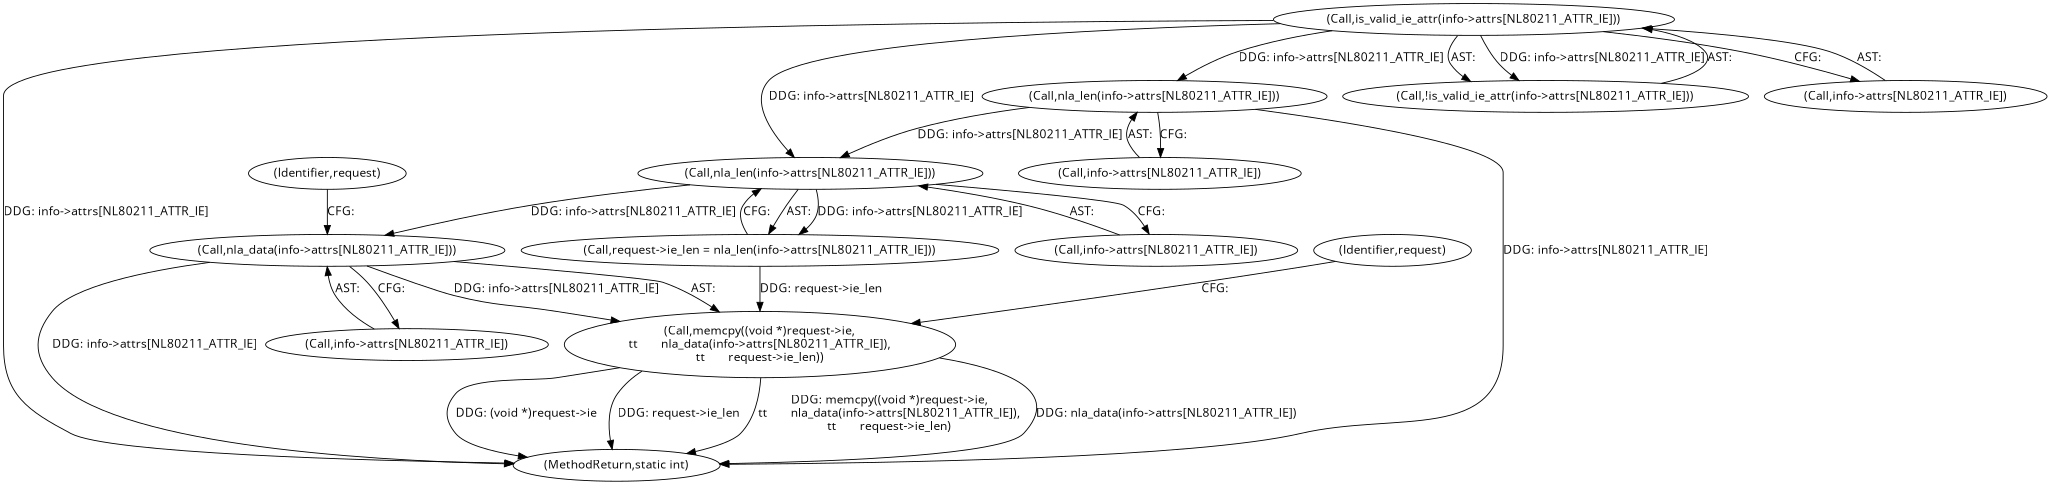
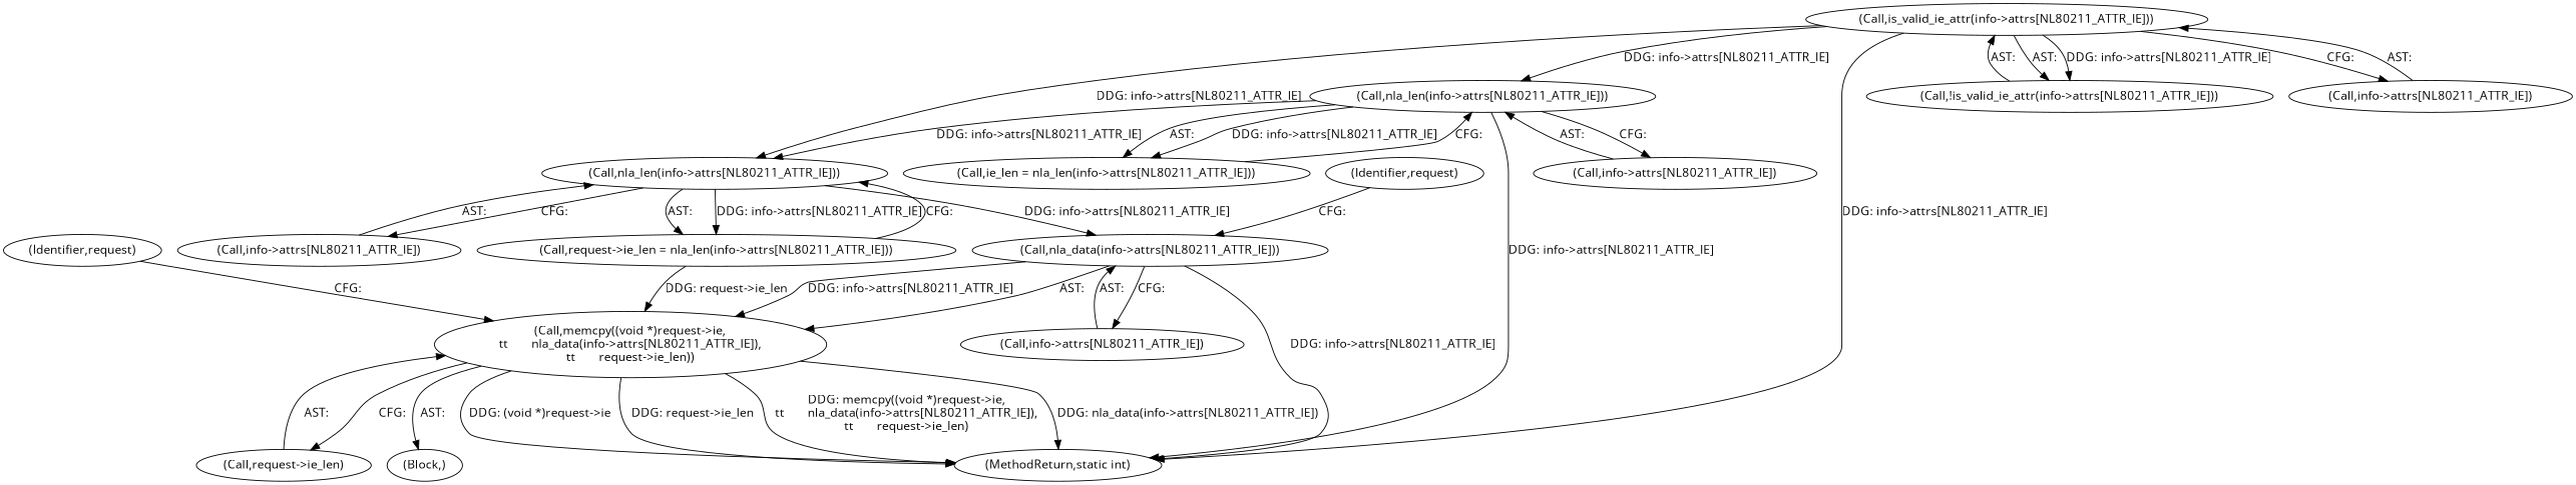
  digraph {
    fontname="Open Sans"
    node [fontname="Open Sans"]
    edge [fontname="Open Sans"]
    n1 [label="(Call,nla_data(info->attrs[NL80211_ATTR_IE]))"]
    n2 [label="(Call,memcpy((void *)request->ie,\n\t\t       nla_data(info->attrs[NL80211_ATTR_IE]),\n\t\t       request->ie_len))"]
    n3 [label="(Call,info->attrs[NL80211_ATTR_IE])"]
    n4 [label="(MethodReturn,static int)"]
+   n5 [label="(Call,request->ie_len)"]
+   n6 [label="(Block,)"]
    n7 [label="(Call,nla_len(info->attrs[NL80211_ATTR_IE]))"]
    n8 [label="(Call,info->attrs[NL80211_ATTR_IE])"]
    n9 [label="(Call,request->ie_len = nla_len(info->attrs[NL80211_ATTR_IE]))"]
    n10 [label="(Call,is_valid_ie_attr(info->attrs[NL80211_ATTR_IE]))"]
    n11 [label="(Call,nla_len(info->attrs[NL80211_ATTR_IE]))"]
    n12 [label="(Call,!is_valid_ie_attr(info->attrs[NL80211_ATTR_IE]))"]
    n13 [label="(Call,info->attrs[NL80211_ATTR_IE])"]
    n14 [label="(Call,info->attrs[NL80211_ATTR_IE])"]
+   n15 [label="(Call,ie_len = nla_len(info->attrs[NL80211_ATTR_IE]))"]
    n16 [label="(Identifier,request)"]
    n17 [label="(Identifier,request)"]
    n1 -> n2 [label="AST: "]
    n1 -> n2 [label="DDG: info->attrs[NL80211_ATTR_IE]"]
    n1 -> n3 [label="CFG: "]
    n1 -> n4 [label="DDG: info->attrs[NL80211_ATTR_IE]"]
    n2 -> n4 [label="DDG: (void *)request->ie"]
    n2 -> n4 [label="DDG: request->ie_len"]
    n2 -> n4 [label="DDG: memcpy((void *)request->ie,\n\t\t       nla_data(info->attrs[NL80211_ATTR_IE]),\n\t\t       request->ie_len)"]
    n2 -> n4 [label="DDG: nla_data(info->attrs[NL80211_ATTR_IE])"]
+   n2 -> n5 [label="CFG: "]
+   n2 -> n6 [label="AST: "]
    n3 -> n1 [label="AST: "]
+   n5 -> n2 [label="AST: "]
    n7 -> n1 [label="DDG: info->attrs[NL80211_ATTR_IE]"]
    n7 -> n8 [label="CFG: "]
    n7 -> n9 [label="AST: "]
    n7 -> n9 [label="DDG: info->attrs[NL80211_ATTR_IE]"]
    n8 -> n7 [label="AST: "]
    n9 -> n2 [label="DDG: request->ie_len"]
    n9 -> n7 [label="CFG: "]
    n10 -> n4 [label="DDG: info->attrs[NL80211_ATTR_IE]"]
    n10 -> n7 [label="DDG: info->attrs[NL80211_ATTR_IE]"]
    n10 -> n11 [label="DDG: info->attrs[NL80211_ATTR_IE]"]
    n10 -> n12 [label="AST: "]
    n10 -> n12 [label="DDG: info->attrs[NL80211_ATTR_IE]"]
    n10 -> n13 [label="CFG: "]
    n11 -> n4 [label="DDG: info->attrs[NL80211_ATTR_IE]"]
    n11 -> n7 [label="DDG: info->attrs[NL80211_ATTR_IE]"]
    n11 -> n14 [label="CFG: "]
+   n11 -> n15 [label="AST: "]
+   n11 -> n15 [label="DDG: info->attrs[NL80211_ATTR_IE]"]
    n12 -> n10 [label="AST: "]
    n13 -> n10 [label="AST: "]
    n14 -> n11 [label="AST: "]
+   n15 -> n11 [label="CFG: "]
    n16 -> n2 [label="CFG: "]
    n17 -> n1 [label="CFG: "]
  }
